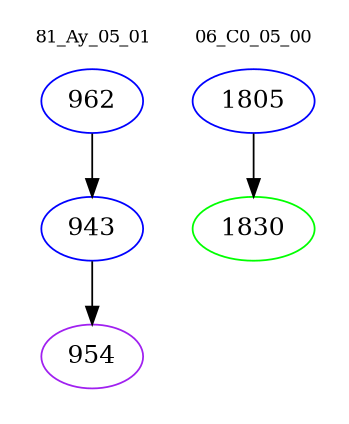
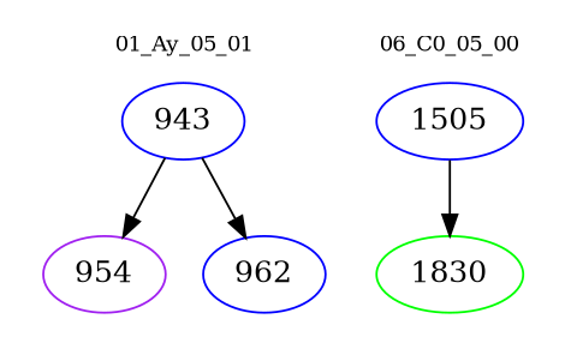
  digraph {
    node [color=blue]
    edge [color=black]
    n1 [label=943]
    n2 [color=purple label=954]
    n3 [label=962]
-   n4 [label=1805]
+   n4 [label=1505]
    n5 [color=green label=1830]
    subgraph cluster_1 {
      color=white
      fontsize=10
-     label="81_Ay_05_01"
+     label="01_Ay_05_01"
      n1
      n2
      n3
    }
    subgraph cluster_2 {
      color=white
      fontsize=10
      label="06_C0_05_00"
      n4
      n5
    }
    n1 -> n2
-   n3 -> n1
+   n1 -> n3
    n4 -> n5
  }
